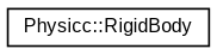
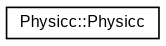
  digraph {
    rankdir=LR
    fontname="Liberation Sans"
-   n1 [color=black fillcolor=white fontname="Liberation Sans" fontsize=10 height=0.2 label="Physicc::RigidBody" shape=record style=filled width=0.4]
+   n1 [color=black fillcolor=white fontname="Liberation Sans" fontsize=10 height=0.2 label="Physicc::Physicc" shape=record style=filled width=0.4]
  }
